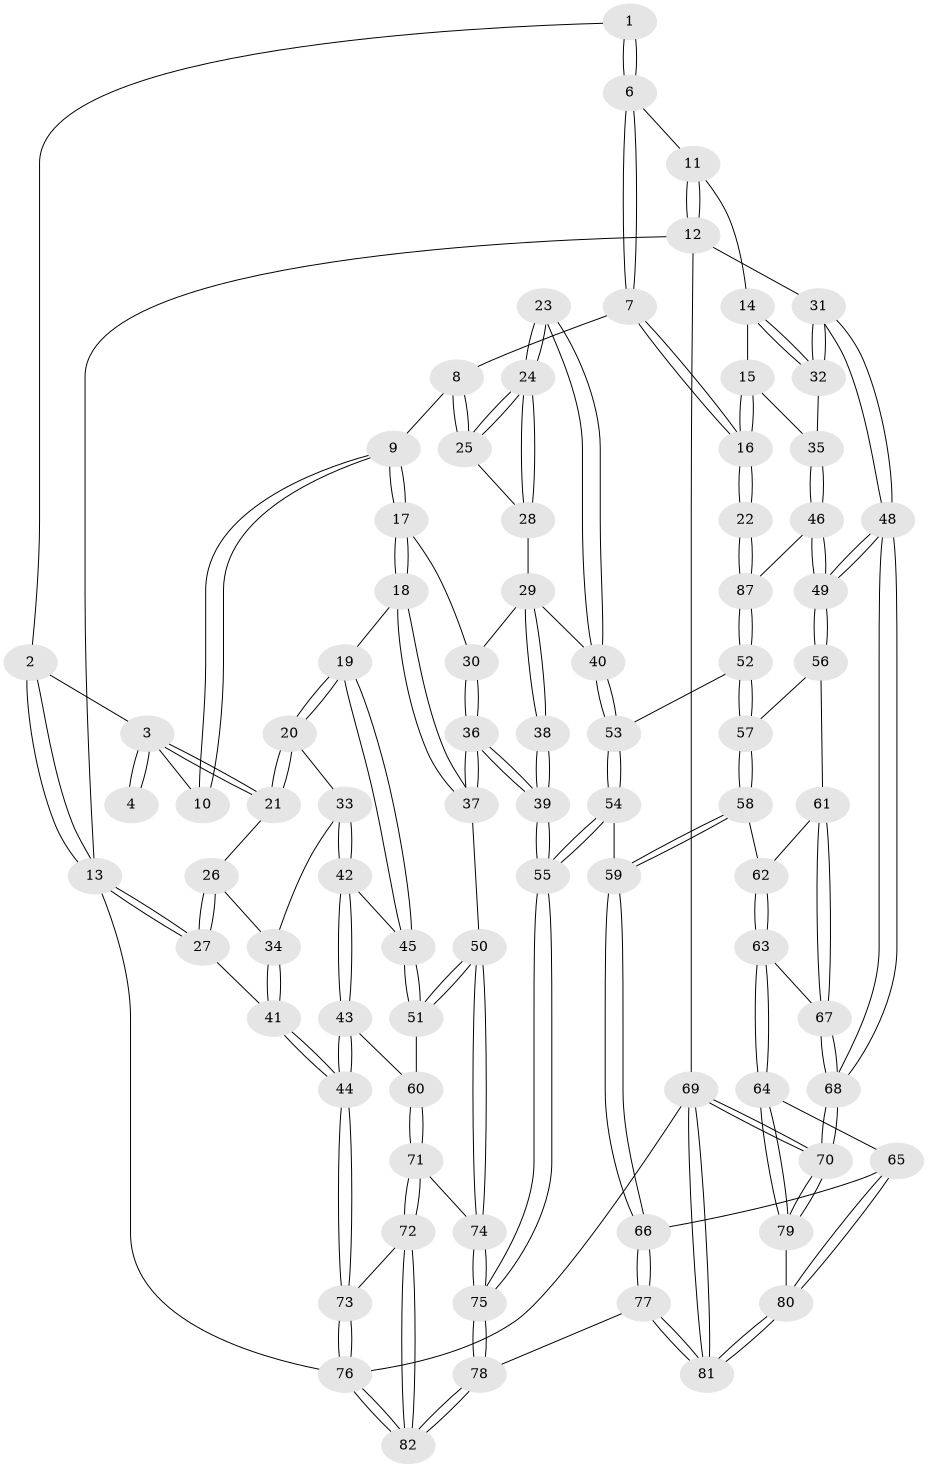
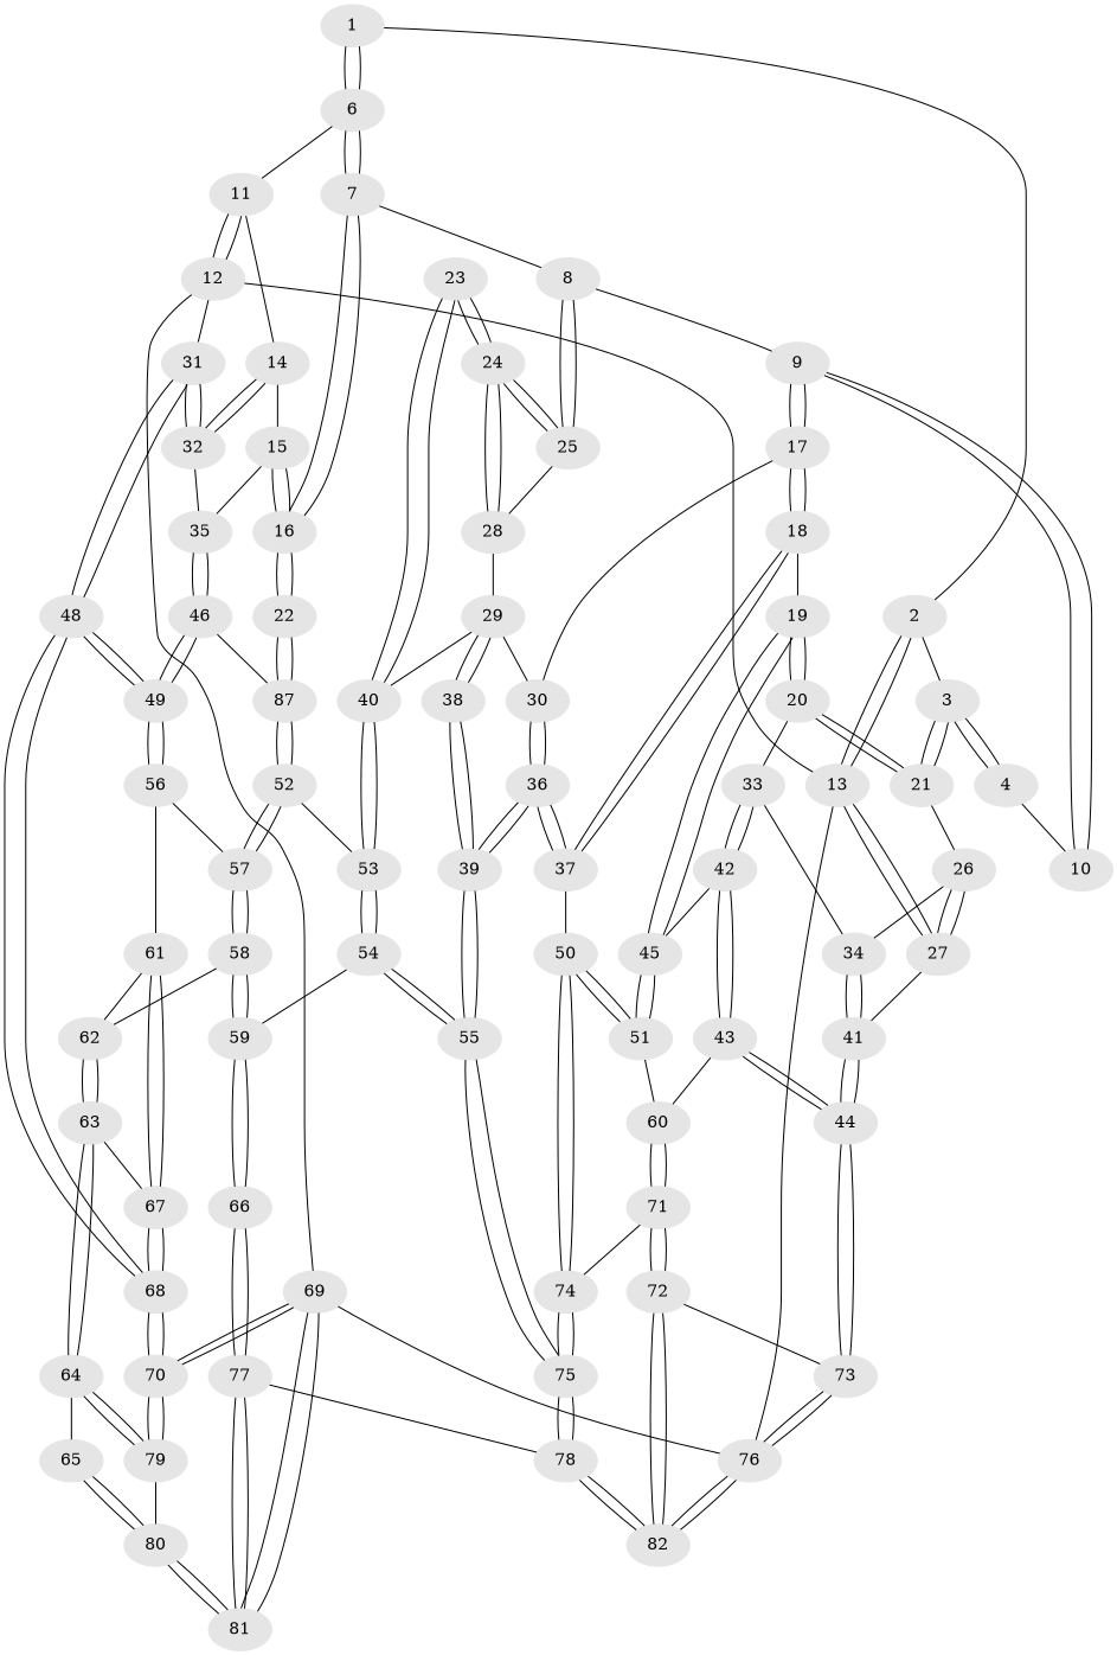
  graph {
    node [color=gray90 style=filled]
    1
    2
    6
    3
    13
    7
    11
    4
    21
    27
    76
    10
    26
    8
    16
    12
    14
    9
    25
    22
    17
    28
    18
    30
    31
    69
    15
    32
    48
    70
    81
    41
    82
    35
    46
    n36 [label=87]
    19
    37
    36
    20
    45
    50
    33
    51
    34
    42
    23
    24
    40
    52
    53
    29
    44
    38
    39
    49
    68
    43
    55
    74
    75
    54
    73
    60
    71
    56
    57
    61
    58
    59
    66
    78
    62
    67
    63
    77
    72
    64
    65
    79
    80
    1 -- 2
    1 -- 6
    1 -- 6
    2 -- 3
    2 -- 13
    2 -- 13
    6 -- 7
    6 -- 7
    6 -- 11
    3 -- 4
    3 -- 4
    3 -- 21
    3 -- 21
    13 -- 27
    13 -- 27
    13 -- 76
    7 -- 8
    7 -- 16
    7 -- 16
    11 -- 12
    11 -- 12
    11 -- 14
-   3 -- 10
+   4 -- 10
    21 -- 26
    27 -- 41
    76 -- 82
    76 -- 82
    26 -- 27
    26 -- 27
    26 -- 34
    8 -- 9
    8 -- 25
    8 -- 25
    16 -- 22
    16 -- 22
    12 -- 13
    12 -- 31
    12 -- 69
    14 -- 15
    14 -- 32
    14 -- 32
    9 -- 10
    9 -- 10
    9 -- 17
    9 -- 17
    25 -- 28
    22 -- n36
    22 -- n36
    17 -- 18
    17 -- 18
    17 -- 30
    28 -- 29
    18 -- 19
    18 -- 37
    18 -- 37
    30 -- 36
    30 -- 36
    31 -- 32
    31 -- 32
    31 -- 48
    31 -- 48
    69 -- 76
    69 -- 70
    69 -- 70
    69 -- 81
    69 -- 81
    15 -- 16
    15 -- 16
    15 -- 35
    32 -- 35
    48 -- 49
    48 -- 49
    48 -- 68
    48 -- 68
    70 -- 79
    70 -- 79
    41 -- 44
    41 -- 44
    35 -- 46
    35 -- 46
    46 -- n36
    46 -- 49
    46 -- 49
    n36 -- 52
    n36 -- 52
    19 -- 20
    19 -- 20
    19 -- 45
    19 -- 45
    37 -- 50
    36 -- 37
    36 -- 37
    36 -- 39
    36 -- 39
    20 -- 21
    20 -- 21
    20 -- 33
    45 -- 51
    45 -- 51
    50 -- 51
    50 -- 51
    50 -- 74
    50 -- 74
    33 -- 34
    33 -- 42
    33 -- 42
    51 -- 60
    34 -- 41
    34 -- 41
    42 -- 45
    42 -- 43
    42 -- 43
    23 -- 24
    23 -- 24
    23 -- 40
    23 -- 40
    24 -- 25
    24 -- 25
    24 -- 28
    24 -- 28
    40 -- 53
    40 -- 53
    52 -- 53
    52 -- 57
    52 -- 57
    53 -- 54
    53 -- 54
    29 -- 30
    29 -- 40
    29 -- 38
    29 -- 38
    44 -- 73
    44 -- 73
    38 -- 39
    38 -- 39
    39 -- 55
    39 -- 55
    49 -- 56
    49 -- 56
    68 -- 70
    68 -- 70
    43 -- 44
    43 -- 44
    43 -- 60
    55 -- 75
    55 -- 75
    74 -- 75
    74 -- 75
    75 -- 78
    75 -- 78
    54 -- 55
    54 -- 55
    54 -- 59
    73 -- 76
    73 -- 76
    60 -- 71
    60 -- 71
    71 -- 74
    71 -- 72
    71 -- 72
    56 -- 57
    56 -- 61
    57 -- 58
    57 -- 58
    61 -- 62
    61 -- 67
    61 -- 67
    58 -- 59
    58 -- 59
    58 -- 62
    59 -- 66
    59 -- 66
    66 -- 77
    66 -- 77
    78 -- 82
    78 -- 82
    62 -- 63
    62 -- 63
    67 -- 68
    67 -- 68
    63 -- 67
    63 -- 64
    63 -- 64
    77 -- 81
    77 -- 81
    77 -- 78
    72 -- 82
    72 -- 82
    72 -- 73
    64 -- 65
    64 -- 79
    64 -- 79
-   65 -- 66
    65 -- 80
    65 -- 80
    79 -- 80
    80 -- 81
    80 -- 81
  }
